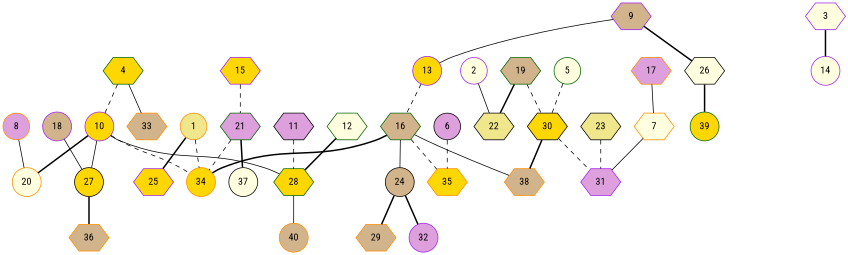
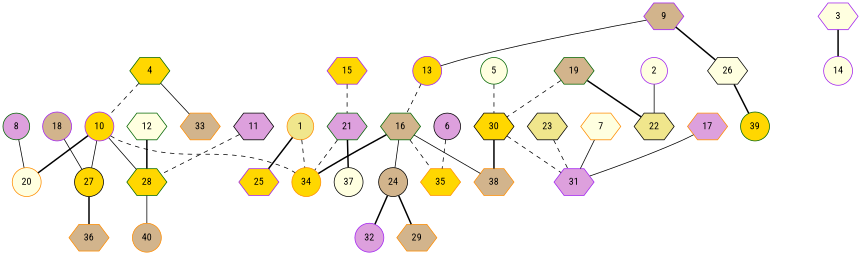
  graph {
    fontname="Roboto Condensed"
    node [color=darkorange fillcolor=gold fontname="Roboto Condensed" shape=hexagon style=filled]
    edge [fontname="Roboto Condensed" style=bold weight=1.0]
    1 [fillcolor=khaki shape=circle]
    25 [color=purple]
    34 [shape=circle]
    2 [color=purple fillcolor=lightyellow shape=circle]
    22 [color=black fillcolor=khaki]
    14 [color=purple fillcolor=lightyellow shape=circle]
    3 [color=purple fillcolor=lightyellow]
    4 [color=darkgreen]
    10 [color=purple shape=circle]
    33 [fillcolor=tan]
    20 [fillcolor=lightyellow shape=circle]
    27 [color=black shape=circle]
    28 [color=darkgreen]
    5 [color=darkgreen fillcolor=lightyellow shape=circle]
    30 [color=black]
    31 [color=purple fillcolor=plum]
    38 [fillcolor=tan]
    6 [color=black fillcolor=plum shape=circle]
    35
    7 [fillcolor=lightyellow]
-   8 [fillcolor=plum shape=circle]
+   8 [color=darkgreen fillcolor=plum shape=circle]
    9 [color=purple fillcolor=tan]
    13 [color=purple shape=circle]
    26 [color=black fillcolor=lightyellow]
    16 [color=darkgreen fillcolor=tan]
    39 [color=darkgreen shape=circle]
    36 [fillcolor=tan]
    40 [fillcolor=tan shape=circle]
    11 [color=black fillcolor=plum]
    12 [color=darkgreen fillcolor=lightyellow]
    24 [color=black fillcolor=tan shape=circle]
    15 [color=purple]
    21 [color=darkgreen fillcolor=plum]
    37 [color=black fillcolor=lightyellow shape=circle]
    29 [fillcolor=tan]
    32 [color=purple fillcolor=plum shape=circle]
    17 [fillcolor=plum]
    18 [color=purple fillcolor=tan shape=circle]
    19 [color=darkgreen fillcolor=tan]
    23 [color=black fillcolor=khaki]
    1 -- 25
    1 -- 34 [style=dashed]
    2 -- 22 [style=solid]
    3 -- 14
    4 -- 10 [style=dashed]
    4 -- 33 [style=solid]
    10 -- 34 [style=dashed]
    10 -- 20
    10 -- 27 [style=solid]
    10 -- 28 [style=solid]
    27 -- 36
    28 -- 40 [style=solid]
    5 -- 30 [style=dashed]
    30 -- 31 [style=dashed]
    30 -- 38
    6 -- 35 [style=dashed]
    7 -- 31 [style=solid]
    8 -- 20 [style=solid]
    9 -- 13 [style=solid]
    9 -- 26
    13 -- 16 [style=dashed]
    26 -- 39
    16 -- 34
    16 -- 38 [style=solid]
    16 -- 35 [style=dashed]
    16 -- 24 [style=solid]
    11 -- 28 [style=dashed]
    12 -- 28
    24 -- 29
    24 -- 32
    15 -- 21 [style=dashed]
    21 -- 34 [style=dashed]
    21 -- 37
-   17 -- 7 [style=solid]
+   17 -- 31 [style=solid]
    18 -- 27 [style=solid]
    19 -- 22
    19 -- 30 [style=dashed]
    23 -- 31 [style=dashed]
  }
